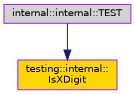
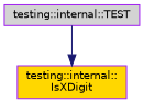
  digraph {
    rankdir=TB
    node [color=purple fontname=Helvetica fontsize=10 shape=record style=filled]
-   n1 [fillcolor=lightgrey fontcolor=black height=0.2 label="internal::internal::TEST" width=0.4]
+   n1 [fillcolor=lightgrey fontcolor=black height=0.2 label="testing::internal::TEST" width=0.4]
    n2 [fillcolor=gold height=0.2 label="testing::internal::\lIsXDigit" width=0.4]
    n1 -> n2 [color=midnightblue fontname=Helvetica fontsize=10 labelfontname=Helvetica labelfontsize=10 style=solid]
  }
